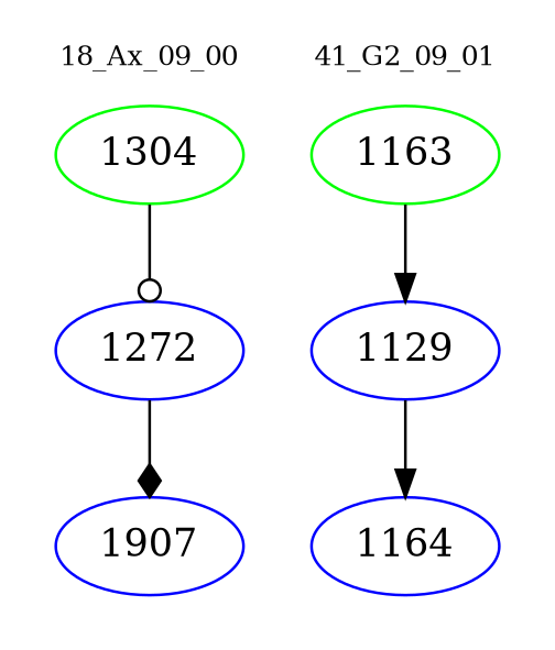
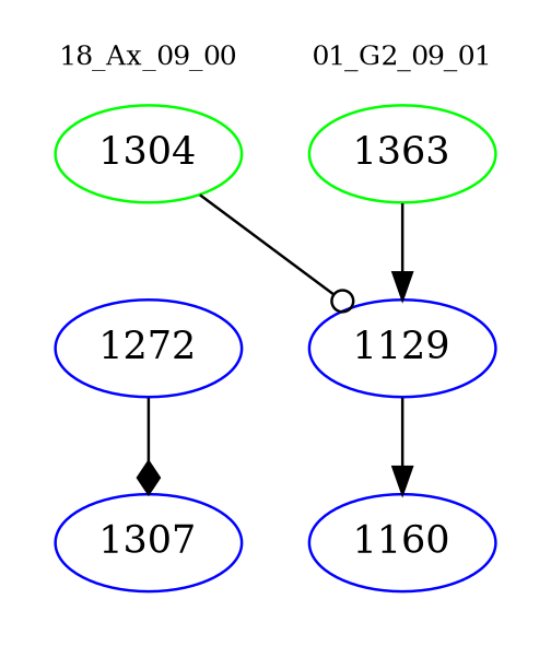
  digraph {
    node [color=blue]
    edge [arrowhead=normal color=black]
    n1 [color=green label=1304]
    n2 [label=1272]
-   n3 [label=1907]
-   n4 [color=green label=1163]
+   n3 [label=1307]
+   n4 [color=green label=1363]
    n5 [label=1129]
-   n6 [label=1164]
+   n6 [label=1160]
    subgraph cluster_1 {
      color=white
      fontsize=10
      label="18_Ax_09_00"
      n1
      n2
      n3
    }
    subgraph cluster_2 {
      color=white
      fontsize=10
-     label="41_G2_09_01"
+     label="01_G2_09_01"
      n4
      n5
      n6
    }
-   n1 -> n2 [arrowhead=odot]
+   n1 -> n5 [arrowhead=odot]
    n2 -> n3 [arrowhead=diamond]
    n4 -> n5
    n5 -> n6
  }
